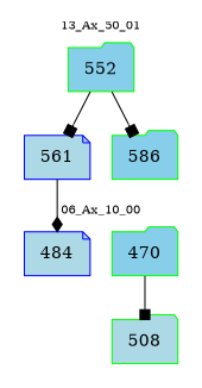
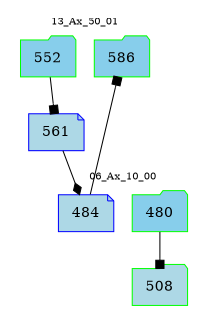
  digraph {
    node [color=green fillcolor=skyblue shape=folder style=filled]
    edge [arrowhead=box color=black]
-   n1 [label=470]
+   n1 [label=480]
    n2 [color=blue fillcolor=lightblue label=484 shape=note]
    n3 [fillcolor=lightblue label=508]
    n4 [label=552]
    n5 [color=blue fillcolor=lightblue label=561 shape=note]
    n6 [label=586]
    subgraph cluster_1 {
      color=white
      fontsize=10
      label="06_Ax_10_00"
      n1
      n2
      n3
    }
    subgraph cluster_2 {
      color=white
      fontsize=10
      label="13_Ax_50_01"
      n4
      n5
      n6
    }
    n1 -> n3
    n4 -> n5
-   n4 -> n6
+   n2 -> n6
    n5 -> n2 [arrowhead=diamond]
  }
